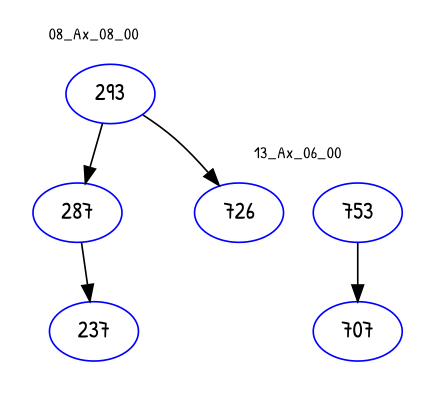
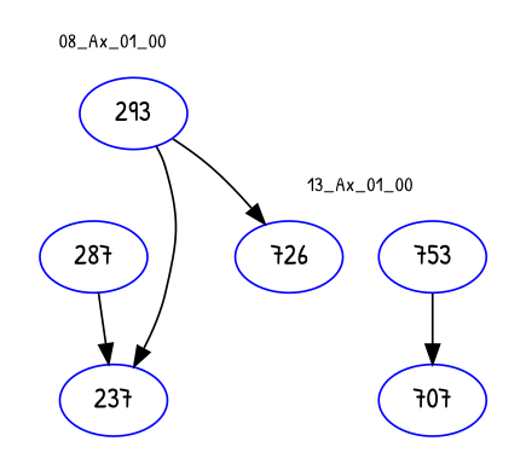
  digraph {
    fontname="Patrick Hand"
    node [color=blue fontname="Patrick Hand"]
    edge [color=black fontname="Patrick Hand"]
    n1 [label=293]
    n2 [label=287]
    n3 [label=237]
    n4 [label=753]
    n5 [label=707]
    n6 [label=726]
    subgraph cluster_1 {
      color=white
      fontsize=10
-     label="08_Ax_08_00"
+     label="08_Ax_01_00"
      n1
      n2
      n3
    }
    subgraph cluster_2 {
      color=white
      fontsize=10
-     label="13_Ax_06_00"
+     label="13_Ax_01_00"
      n4
      n5
      n6
    }
-   n1 -> n2
+   n1 -> n3
    n1 -> n6
    n2 -> n3
    n4 -> n5
  }
